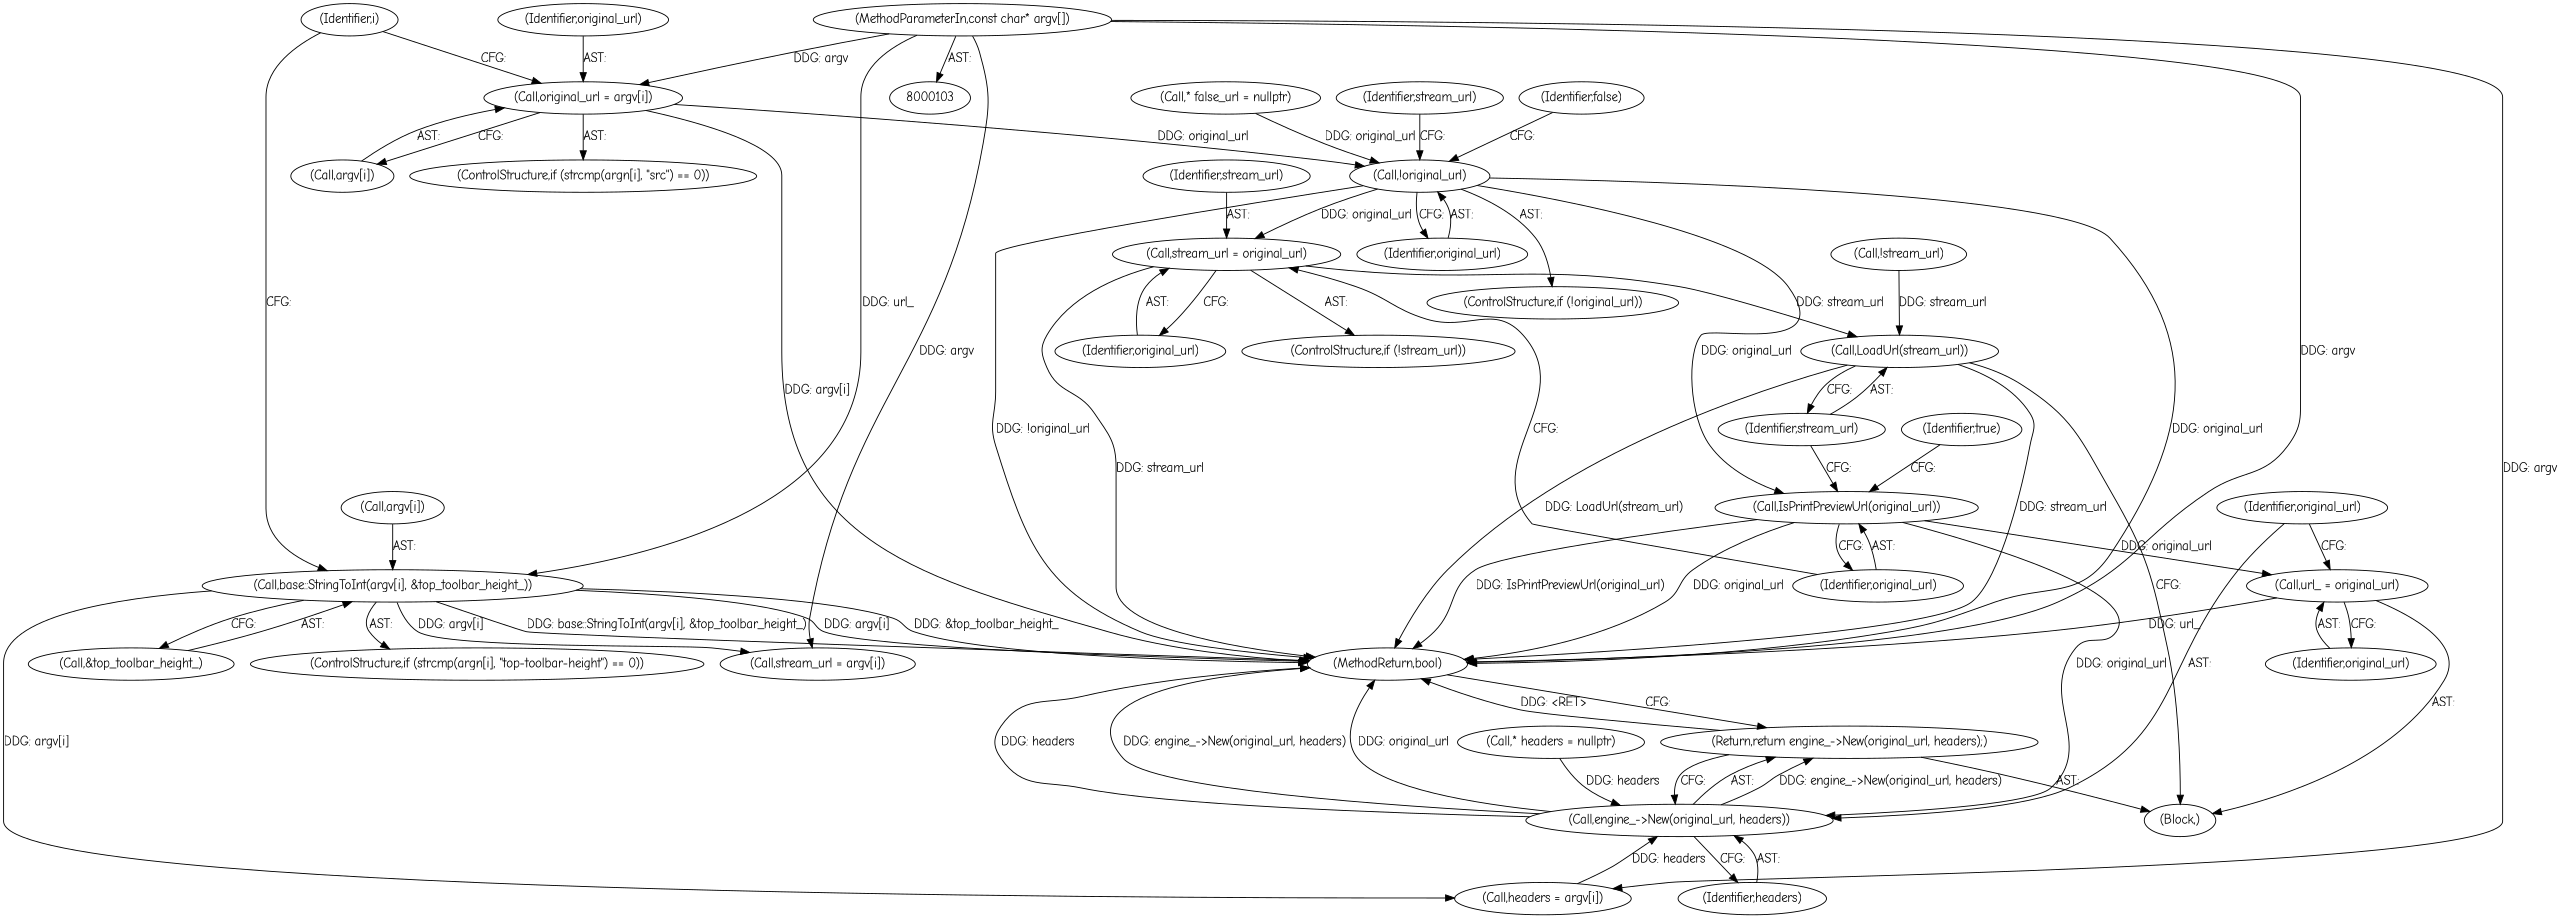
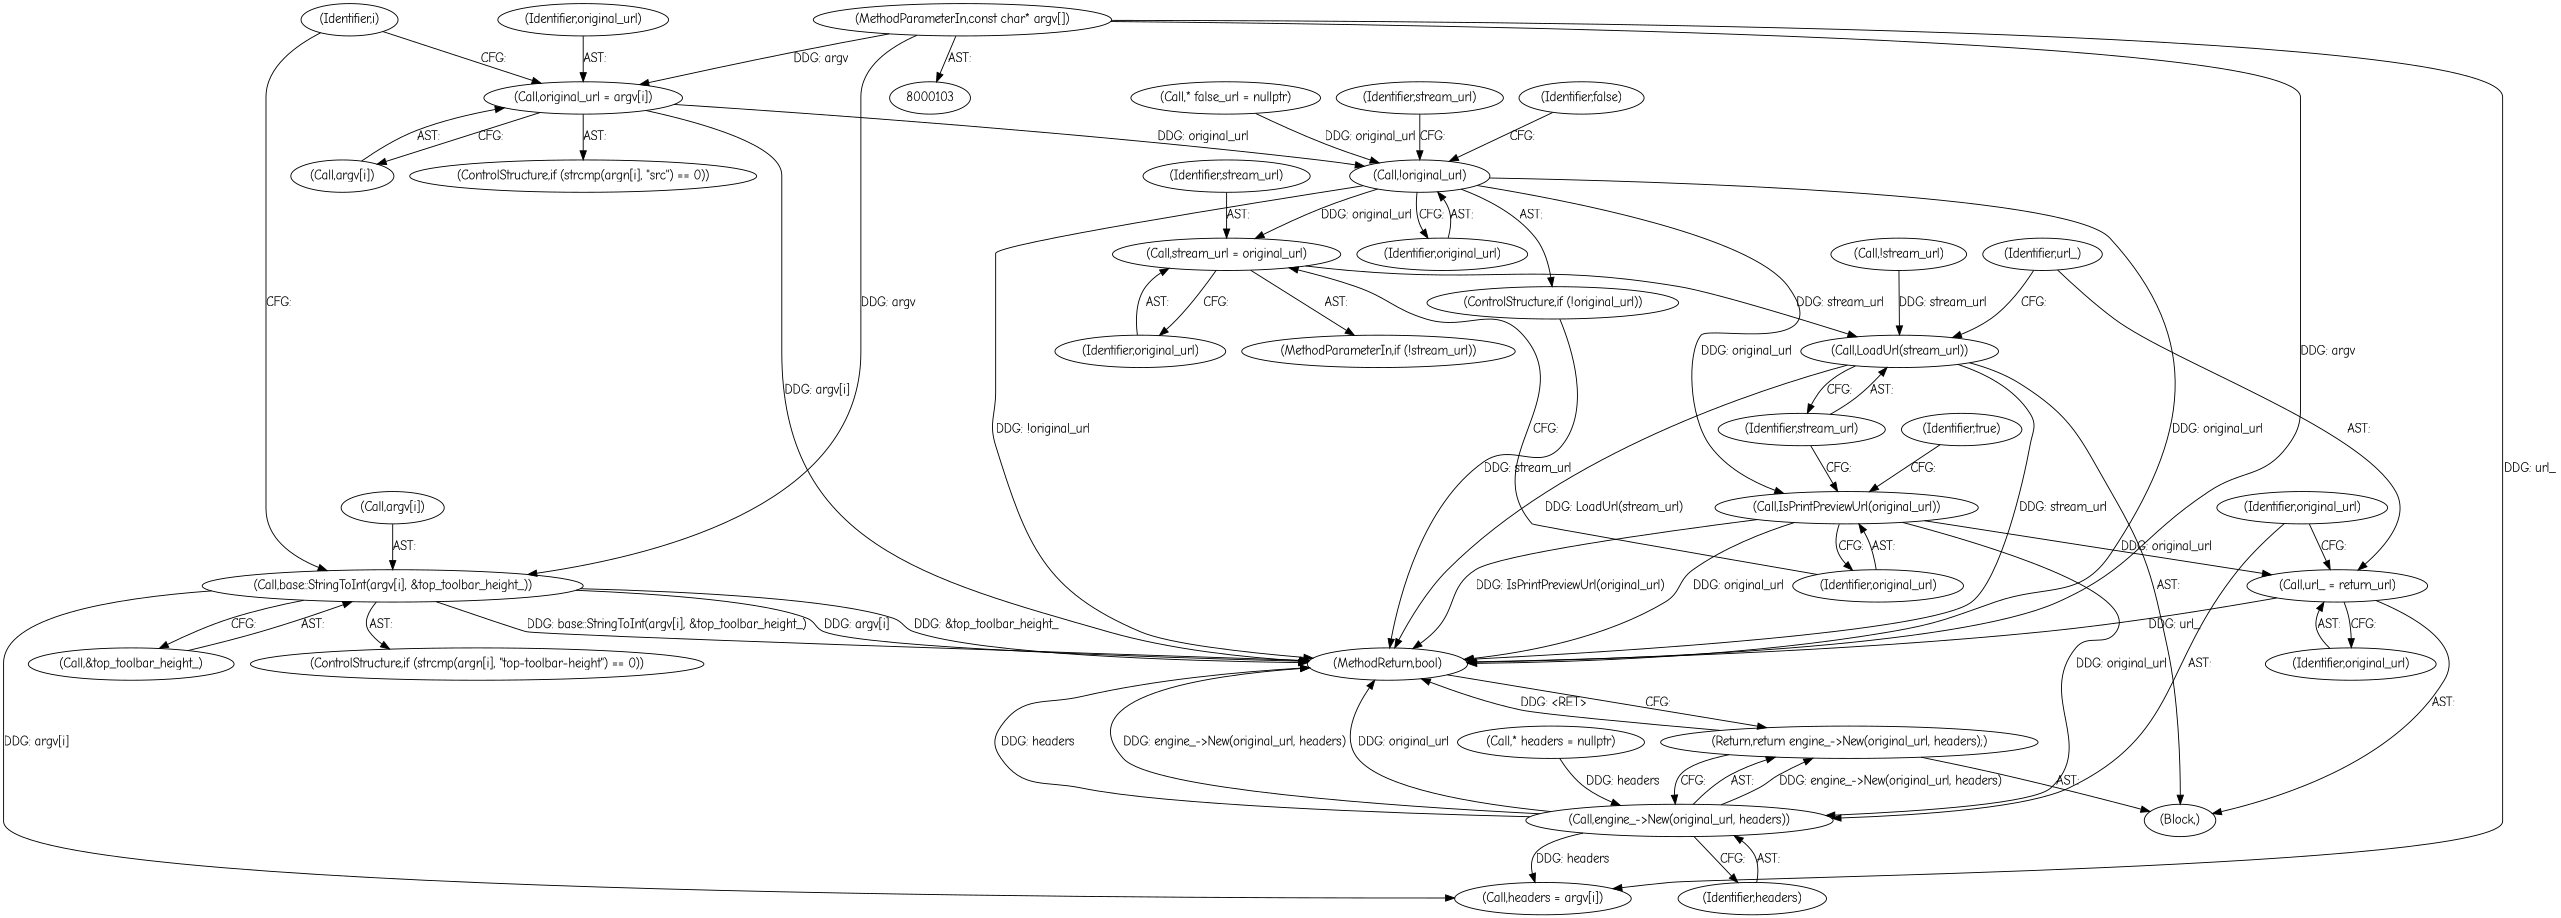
  digraph {
    fontname="Comic Neue"
    node [fontname="Comic Neue"]
    edge [fontname="Comic Neue"]
    n1 [label="(Call,original_url = argv[i])"]
    n2 [label="(Call,!original_url)"]
    n3 [label="(MethodReturn,bool)"]
    n4 [label="(ControlStructure,if (strcmp(argn[i], \"src\") == 0))"]
    n5 [label="(Call,argv[i])"]
    n6 [label="(Call,stream_url = original_url)"]
    n7 [label="(Call,IsPrintPreviewUrl(original_url))"]
    n8 [label="(ControlStructure,if (!original_url))"]
    n9 [label="(Identifier,original_url)"]
    n10 [label="(Return,return engine_->New(original_url, headers);)"]
    n11 [label="(Call,base::StringToInt(argv[i], &top_toolbar_height_))"]
-   n12 [label="(Call,stream_url = argv[i])"]
    n13 [label="(ControlStructure,if (strcmp(argn[i], \"top-toolbar-height\") == 0))"]
    n14 [label="(Call,headers = argv[i])"]
    n15 [label="(Call,&top_toolbar_height_)"]
    n16 [label="(Call,engine_->New(original_url, headers))"]
    n17 [label="(MethodParameterIn,const char* argv[])"]
    n18 [label=8000103]
    n19 [label="(Call,LoadUrl(stream_url))"]
-   n20 [label="(ControlStructure,if (!stream_url))"]
+   n20 [label="(MethodParameterIn,if (!stream_url))"]
    n21 [label="(Identifier,original_url)"]
-   n22 [label="(Call,url_ = original_url)"]
+   n22 [label="(Call,url_ = return_url)"]
    n23 [label="(Identifier,original_url)"]
    n24 [label="(Block,)"]
    n25 [label="(Identifier,stream_url)"]
    n26 [label="(Identifier,original_url)"]
    n27 [label="(Identifier,headers)"]
    n28 [label="(Identifier,stream_url)"]
    n29 [label="(Identifier,i)"]
    n30 [label="(Call,argv[i])"]
    n31 [label="(Call,* headers = nullptr)"]
+   n32 [label="(Identifier,url_)"]
    n33 [label="(Identifier,false)"]
    n34 [label="(Call,* false_url = nullptr)"]
    n35 [label="(Identifier,stream_url)"]
    n36 [label="(Identifier,original_url)"]
    n37 [label="(Identifier,true)"]
    n38 [label="(Call,!stream_url)"]
    n39 [label="(Identifier,original_url)"]
    n1 -> n2 [label="DDG: original_url"]
    n1 -> n3 [label="DDG: argv[i]"]
    n1 -> n4 [label="AST: "]
    n1 -> n5 [label="CFG: "]
    n2 -> n3 [label="DDG: !original_url"]
    n2 -> n3 [label="DDG: original_url"]
    n2 -> n6 [label="DDG: original_url"]
    n2 -> n7 [label="DDG: original_url"]
    n2 -> n8 [label="AST: "]
    n2 -> n9 [label="CFG: "]
    n3 -> n10 [label="CFG: "]
    n5 -> n1 [label="AST: "]
-   n6 -> n3 [label="DDG: stream_url"]
+   n8 -> n3 [label="DDG: stream_url"]
    n6 -> n19 [label="DDG: stream_url"]
    n6 -> n20 [label="AST: "]
    n6 -> n21 [label="CFG: "]
    n7 -> n3 [label="DDG: IsPrintPreviewUrl(original_url)"]
    n7 -> n3 [label="DDG: original_url"]
    n7 -> n16 [label="DDG: original_url"]
    n7 -> n22 [label="DDG: original_url"]
    n7 -> n23 [label="CFG: "]
    n9 -> n2 [label="AST: "]
    n10 -> n3 [label="DDG: <RET>"]
    n10 -> n16 [label="CFG: "]
    n10 -> n24 [label="AST: "]
    n11 -> n3 [label="DDG: &top_toolbar_height_"]
    n11 -> n3 [label="DDG: base::StringToInt(argv[i], &top_toolbar_height_)"]
    n11 -> n3 [label="DDG: argv[i]"]
-   n11 -> n12 [label="DDG: argv[i]"]
    n11 -> n13 [label="AST: "]
    n11 -> n14 [label="DDG: argv[i]"]
    n11 -> n15 [label="CFG: "]
-   n14 -> n16 [label="DDG: headers"]
+   n16 -> n14 [label="DDG: headers"]
    n15 -> n11 [label="AST: "]
    n16 -> n3 [label="DDG: original_url"]
    n16 -> n3 [label="DDG: headers"]
    n16 -> n3 [label="DDG: engine_->New(original_url, headers)"]
    n16 -> n10 [label="AST: "]
    n16 -> n10 [label="DDG: engine_->New(original_url, headers)"]
    n16 -> n27 [label="CFG: "]
    n17 -> n1 [label="DDG: argv"]
    n17 -> n3 [label="DDG: argv"]
-   n17 -> n11 [label="DDG: url_"]
-   n17 -> n12 [label="DDG: argv"]
-   n17 -> n14 [label="DDG: argv"]
+   n17 -> n11 [label="DDG: argv"]
+   n17 -> n14 [label="DDG: url_"]
    n17 -> n18 [label="AST: "]
    n19 -> n3 [label="DDG: stream_url"]
    n19 -> n3 [label="DDG: LoadUrl(stream_url)"]
-   n19 -> n24 [label="CFG: "]
+   n19 -> n24 [label="AST: "]
    n19 -> n25 [label="CFG: "]
    n21 -> n6 [label="AST: "]
    n22 -> n3 [label="DDG: url_"]
    n22 -> n24 [label="AST: "]
    n22 -> n26 [label="CFG: "]
    n23 -> n6 [label="CFG: "]
    n23 -> n7 [label="AST: "]
    n25 -> n7 [label="CFG: "]
    n25 -> n19 [label="AST: "]
    n26 -> n22 [label="AST: "]
    n27 -> n16 [label="AST: "]
    n28 -> n2 [label="CFG: "]
    n29 -> n1 [label="CFG: "]
    n29 -> n11 [label="CFG: "]
    n30 -> n11 [label="AST: "]
    n31 -> n16 [label="DDG: headers"]
+   n32 -> n19 [label="CFG: "]
+   n32 -> n22 [label="AST: "]
    n33 -> n2 [label="CFG: "]
    n34 -> n2 [label="DDG: original_url"]
    n35 -> n6 [label="AST: "]
    n36 -> n16 [label="AST: "]
    n36 -> n22 [label="CFG: "]
    n37 -> n7 [label="CFG: "]
    n38 -> n19 [label="DDG: stream_url"]
    n39 -> n1 [label="AST: "]
  }
